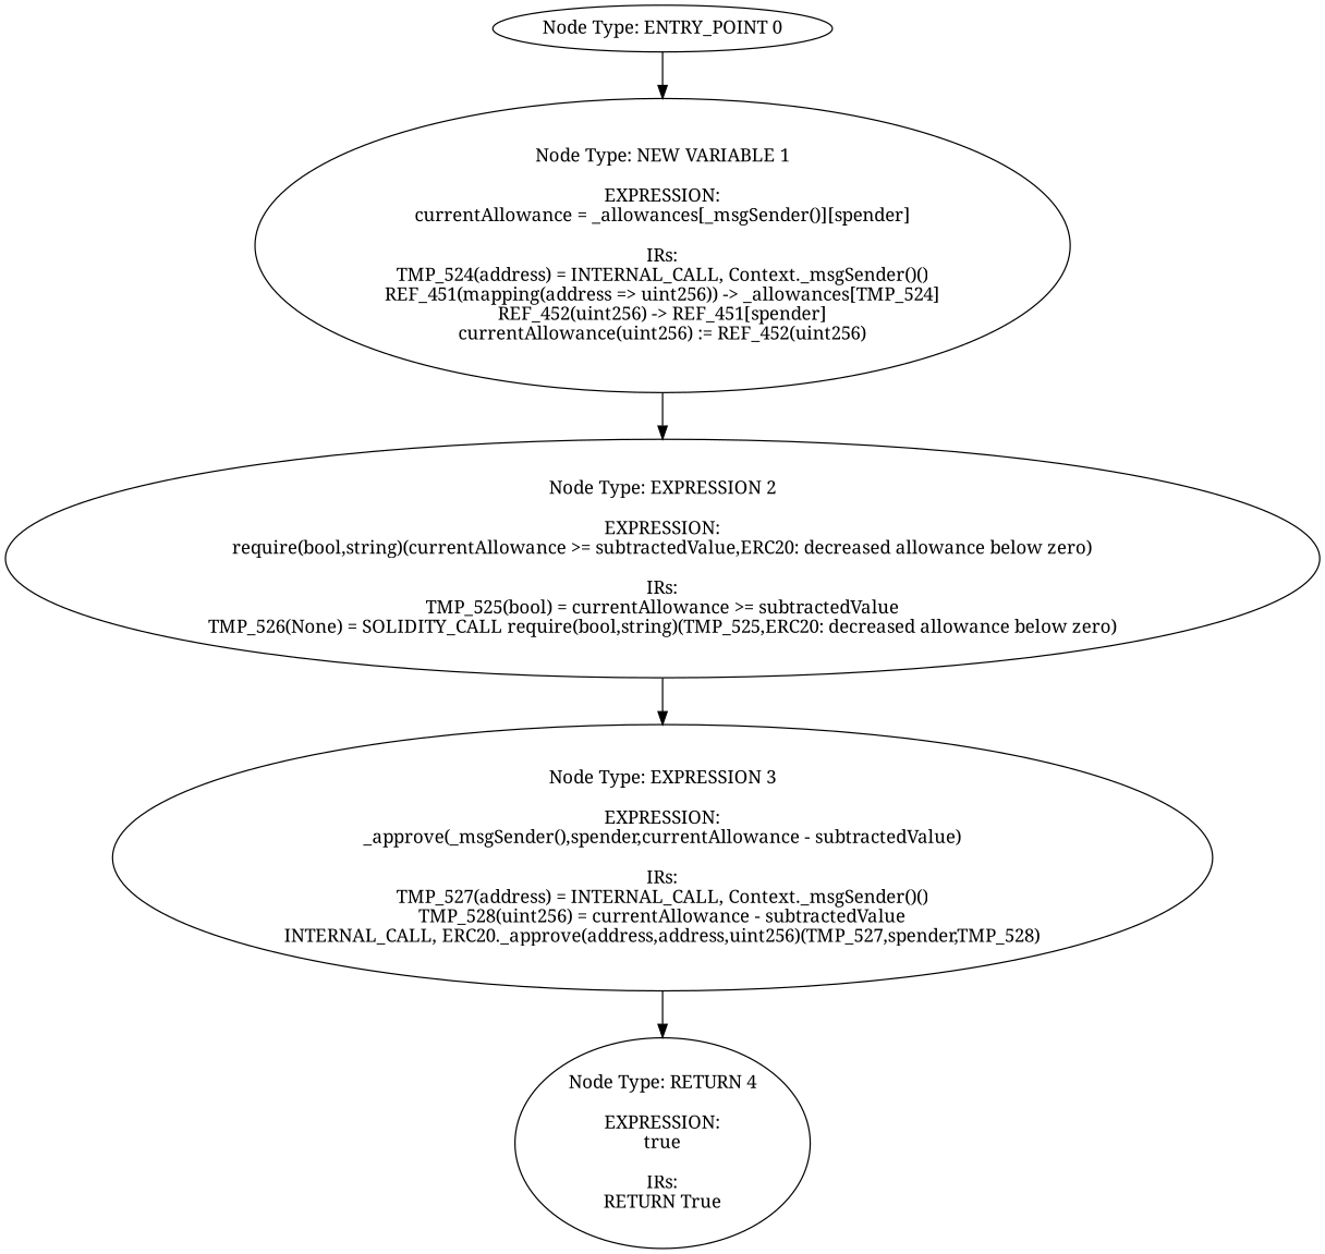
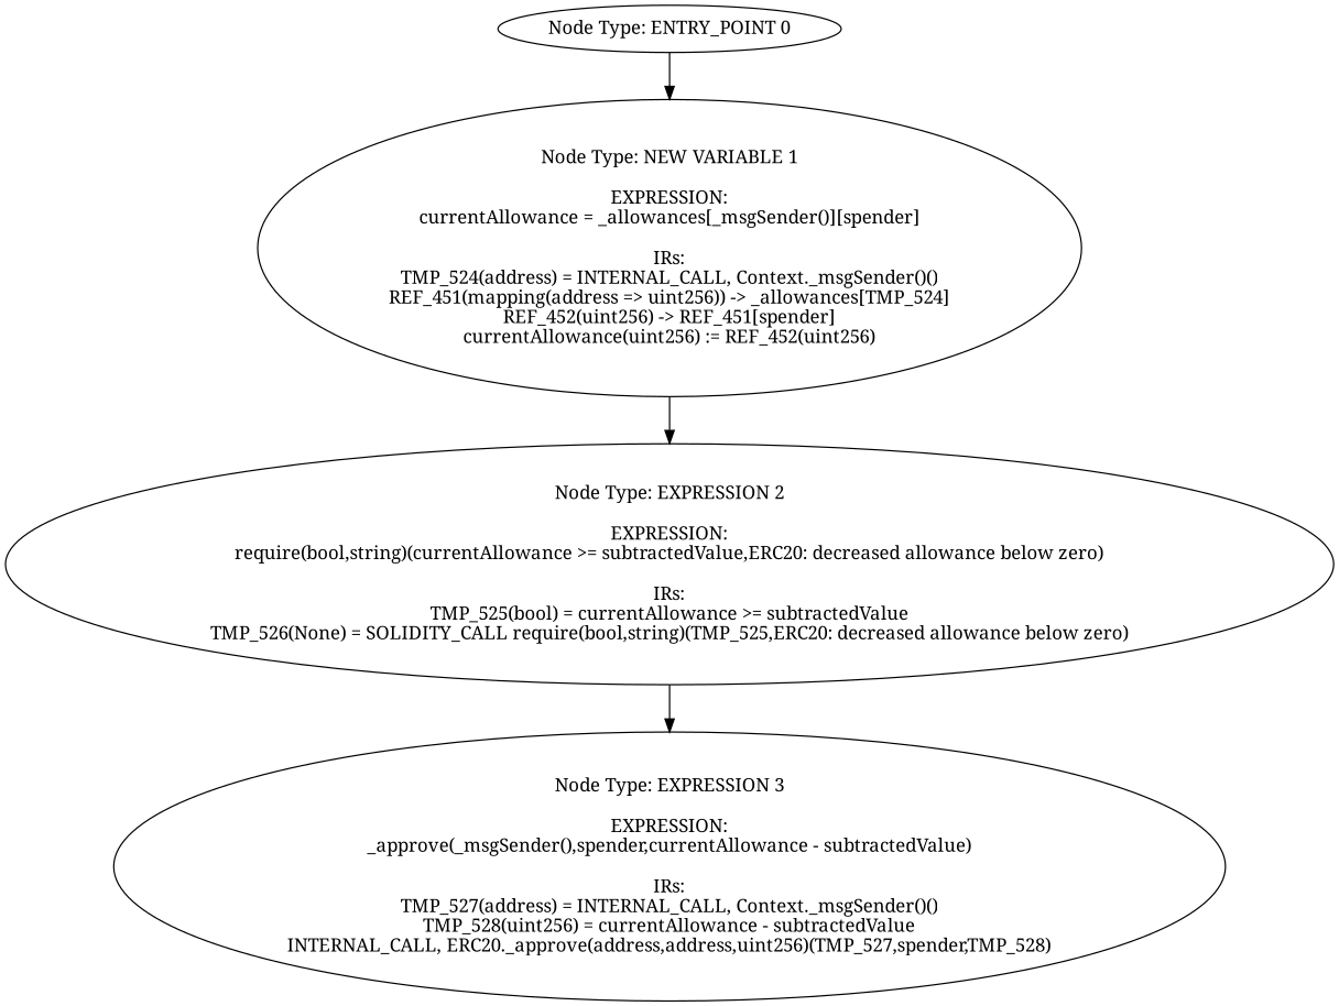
  digraph {
    fontname="Noto Serif"
    node [fontname="Noto Serif"]
    edge [fontname="Noto Serif"]
    n1 [label="Node Type: ENTRY_POINT 0\n"]
    n2 [label="Node Type: NEW VARIABLE 1\n\nEXPRESSION:\ncurrentAllowance = _allowances[_msgSender()][spender]\n\nIRs:\nTMP_524(address) = INTERNAL_CALL, Context._msgSender()()\nREF_451(mapping(address => uint256)) -> _allowances[TMP_524]\nREF_452(uint256) -> REF_451[spender]\ncurrentAllowance(uint256) := REF_452(uint256)"]
    n3 [label="Node Type: EXPRESSION 2\n\nEXPRESSION:\nrequire(bool,string)(currentAllowance >= subtractedValue,ERC20: decreased allowance below zero)\n\nIRs:\nTMP_525(bool) = currentAllowance >= subtractedValue\nTMP_526(None) = SOLIDITY_CALL require(bool,string)(TMP_525,ERC20: decreased allowance below zero)"]
    n4 [label="Node Type: EXPRESSION 3\n\nEXPRESSION:\n_approve(_msgSender(),spender,currentAllowance - subtractedValue)\n\nIRs:\nTMP_527(address) = INTERNAL_CALL, Context._msgSender()()\nTMP_528(uint256) = currentAllowance - subtractedValue\nINTERNAL_CALL, ERC20._approve(address,address,uint256)(TMP_527,spender,TMP_528)"]
-   n5 [label="Node Type: RETURN 4\n\nEXPRESSION:\ntrue\n\nIRs:\nRETURN True"]
    n1 -> n2
    n2 -> n3
    n3 -> n4
-   n4 -> n5
  }
